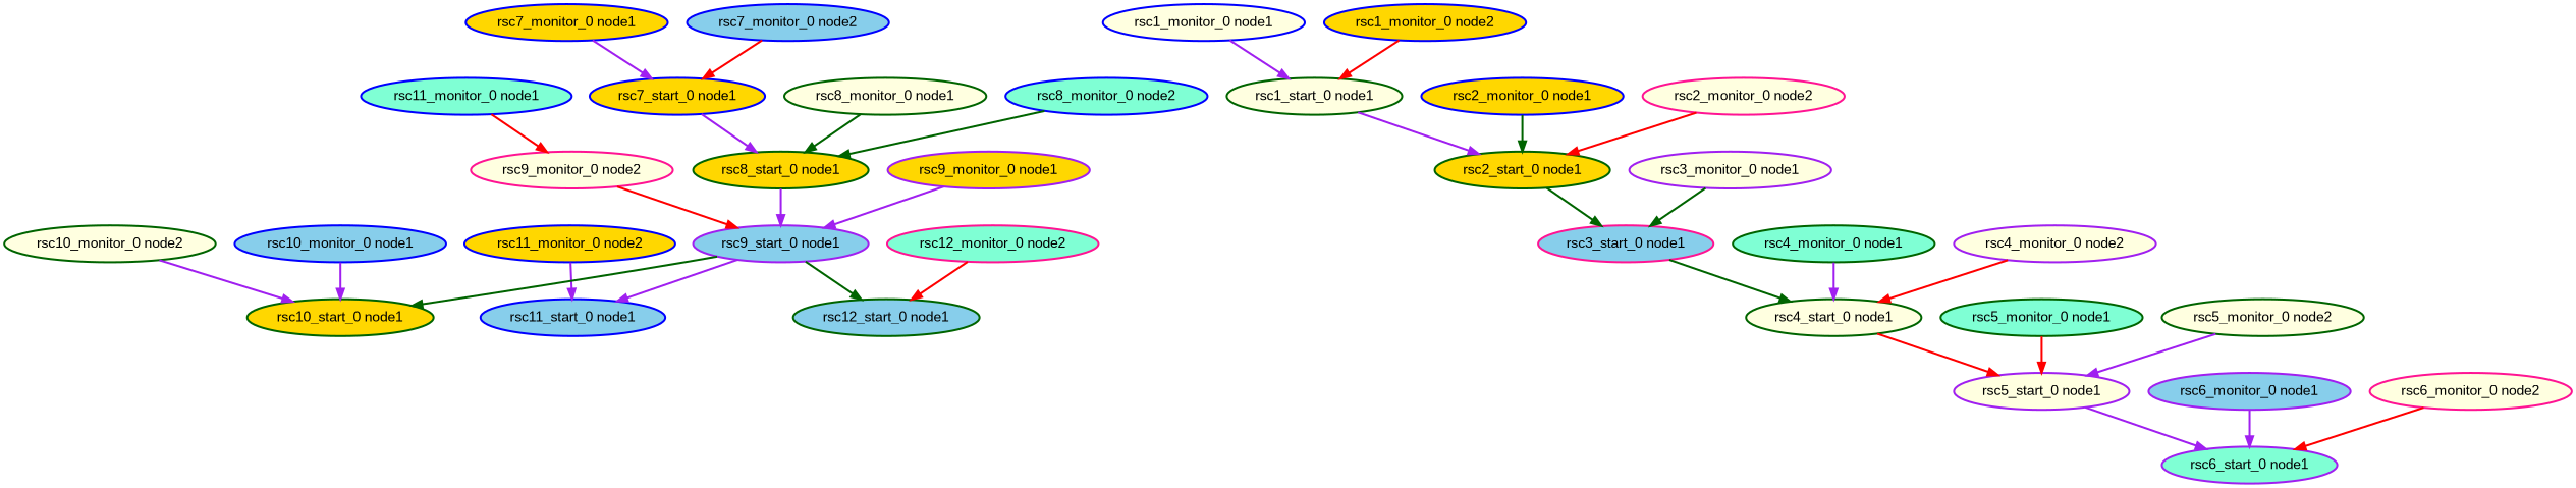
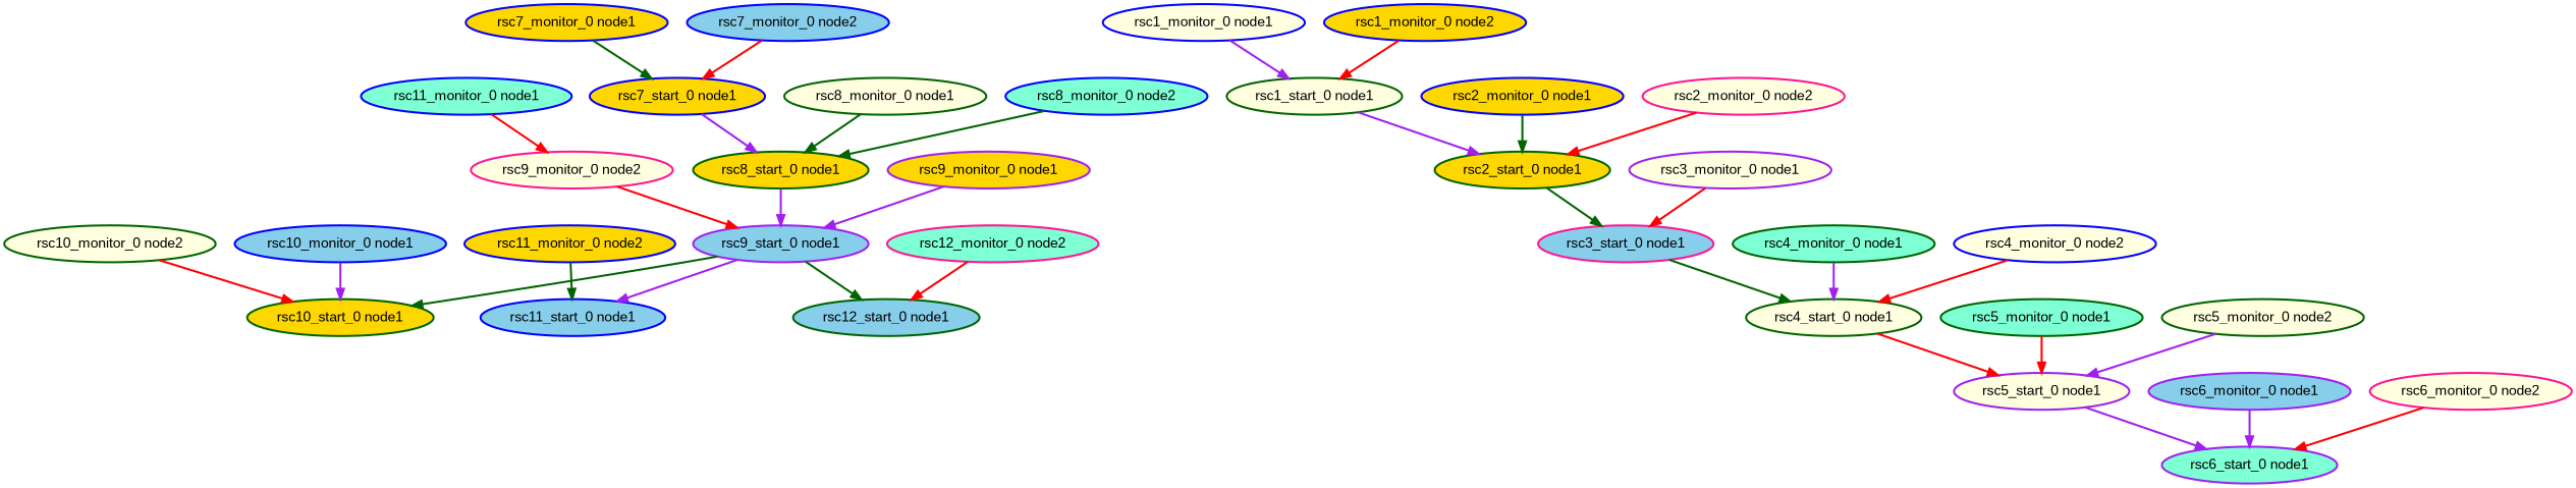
  digraph {
    fontname="Liberation Sans"
    node [color=blue fillcolor=lightyellow fontcolor=black fontname="Liberation Sans" style="bold,filled"]
    edge [color=purple fontname="Liberation Sans" style=bold]
    "rsc10_monitor_0 node1" [fillcolor=skyblue]
    "rsc10_start_0 node1" [color=darkgreen fillcolor=gold]
    "rsc10_monitor_0 node2" [color=darkgreen]
    "rsc11_monitor_0 node1" [fillcolor=aquamarine]
    "rsc9_monitor_0 node2" [color=deeppink]
    "rsc11_start_0 node1" [fillcolor=skyblue]
    "rsc11_monitor_0 node2" [fillcolor=gold]
    "rsc12_start_0 node1" [color=darkgreen fillcolor=skyblue]
    "rsc12_monitor_0 node2" [color=deeppink fillcolor=aquamarine]
    "rsc1_monitor_0 node1"
    "rsc1_start_0 node1" [color=darkgreen]
    "rsc2_start_0 node1" [color=darkgreen fillcolor=gold]
    "rsc3_start_0 node1" [color=deeppink fillcolor=skyblue]
    "rsc1_monitor_0 node2" [fillcolor=gold]
    "rsc4_start_0 node1" [color=darkgreen]
    "rsc2_monitor_0 node1" [fillcolor=gold]
    "rsc2_monitor_0 node2" [color=deeppink]
    "rsc5_start_0 node1" [color=purple]
    "rsc3_monitor_0 node1" [color=purple]
    "rsc6_start_0 node1" [color=purple fillcolor=aquamarine]
    "rsc4_monitor_0 node1" [color=darkgreen fillcolor=aquamarine]
-   "rsc4_monitor_0 node2" [color=purple]
+   "rsc4_monitor_0 node2"
    "rsc5_monitor_0 node1" [color=darkgreen fillcolor=aquamarine]
    "rsc5_monitor_0 node2" [color=darkgreen]
    "rsc7_start_0 node1" [fillcolor=gold]
    "rsc8_start_0 node1" [color=darkgreen fillcolor=gold]
    "rsc6_monitor_0 node1" [color=purple fillcolor=skyblue]
    "rsc6_monitor_0 node2" [color=deeppink]
    "rsc9_start_0 node1" [color=purple fillcolor=skyblue]
    "rsc7_monitor_0 node1" [fillcolor=gold]
    "rsc7_monitor_0 node2" [fillcolor=skyblue]
    "rsc8_monitor_0 node1" [color=darkgreen]
    "rsc8_monitor_0 node2" [fillcolor=aquamarine]
    "rsc9_monitor_0 node1" [color=purple fillcolor=gold]
    "rsc10_monitor_0 node1" -> "rsc10_start_0 node1"
-   "rsc10_monitor_0 node2" -> "rsc10_start_0 node1"
+   "rsc10_monitor_0 node2" -> "rsc10_start_0 node1" [color=red]
    "rsc11_monitor_0 node1" -> "rsc9_monitor_0 node2" [color=red]
    "rsc9_monitor_0 node2" -> "rsc9_start_0 node1" [color=red]
-   "rsc11_monitor_0 node2" -> "rsc11_start_0 node1"
+   "rsc11_monitor_0 node2" -> "rsc11_start_0 node1" [color=darkgreen]
    "rsc12_monitor_0 node2" -> "rsc12_start_0 node1" [color=red]
    "rsc1_monitor_0 node1" -> "rsc1_start_0 node1"
    "rsc1_start_0 node1" -> "rsc2_start_0 node1"
    "rsc2_start_0 node1" -> "rsc3_start_0 node1" [color=darkgreen]
    "rsc3_start_0 node1" -> "rsc4_start_0 node1" [color=darkgreen]
    "rsc1_monitor_0 node2" -> "rsc1_start_0 node1" [color=red]
    "rsc4_start_0 node1" -> "rsc5_start_0 node1" [color=red]
    "rsc2_monitor_0 node1" -> "rsc2_start_0 node1" [color=darkgreen]
    "rsc2_monitor_0 node2" -> "rsc2_start_0 node1" [color=red]
    "rsc5_start_0 node1" -> "rsc6_start_0 node1"
-   "rsc3_monitor_0 node1" -> "rsc3_start_0 node1" [color=darkgreen]
+   "rsc3_monitor_0 node1" -> "rsc3_start_0 node1" [color=red]
    "rsc4_monitor_0 node1" -> "rsc4_start_0 node1"
    "rsc4_monitor_0 node2" -> "rsc4_start_0 node1" [color=red]
    "rsc5_monitor_0 node1" -> "rsc5_start_0 node1" [color=red]
    "rsc5_monitor_0 node2" -> "rsc5_start_0 node1"
    "rsc7_start_0 node1" -> "rsc8_start_0 node1"
    "rsc8_start_0 node1" -> "rsc9_start_0 node1"
    "rsc6_monitor_0 node1" -> "rsc6_start_0 node1"
    "rsc6_monitor_0 node2" -> "rsc6_start_0 node1" [color=red]
    "rsc9_start_0 node1" -> "rsc10_start_0 node1" [color=darkgreen]
    "rsc9_start_0 node1" -> "rsc11_start_0 node1"
    "rsc9_start_0 node1" -> "rsc12_start_0 node1" [color=darkgreen]
-   "rsc7_monitor_0 node1" -> "rsc7_start_0 node1"
+   "rsc7_monitor_0 node1" -> "rsc7_start_0 node1" [color=darkgreen]
    "rsc7_monitor_0 node2" -> "rsc7_start_0 node1" [color=red]
    "rsc8_monitor_0 node1" -> "rsc8_start_0 node1" [color=darkgreen]
    "rsc8_monitor_0 node2" -> "rsc8_start_0 node1" [color=darkgreen]
    "rsc9_monitor_0 node1" -> "rsc9_start_0 node1"
  }
